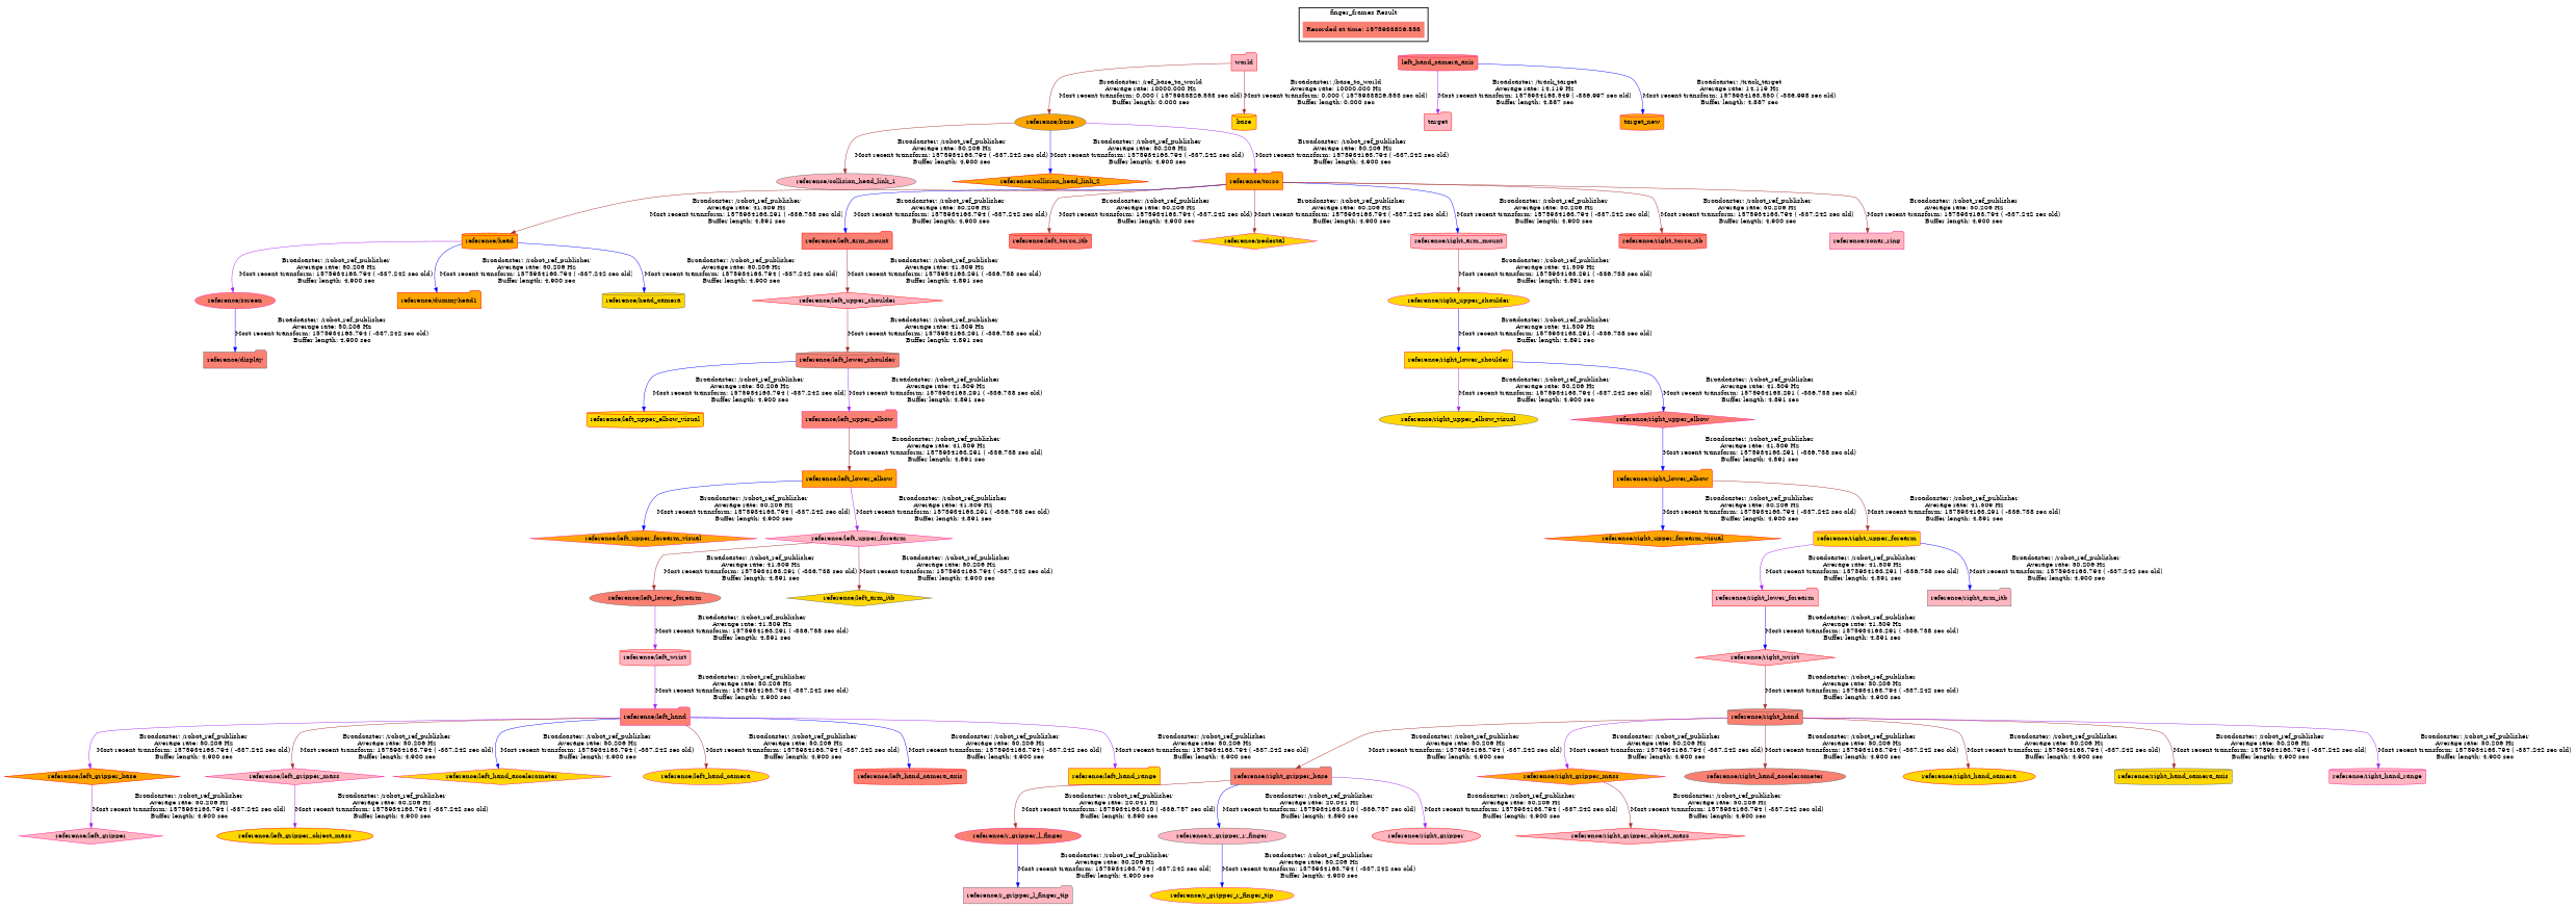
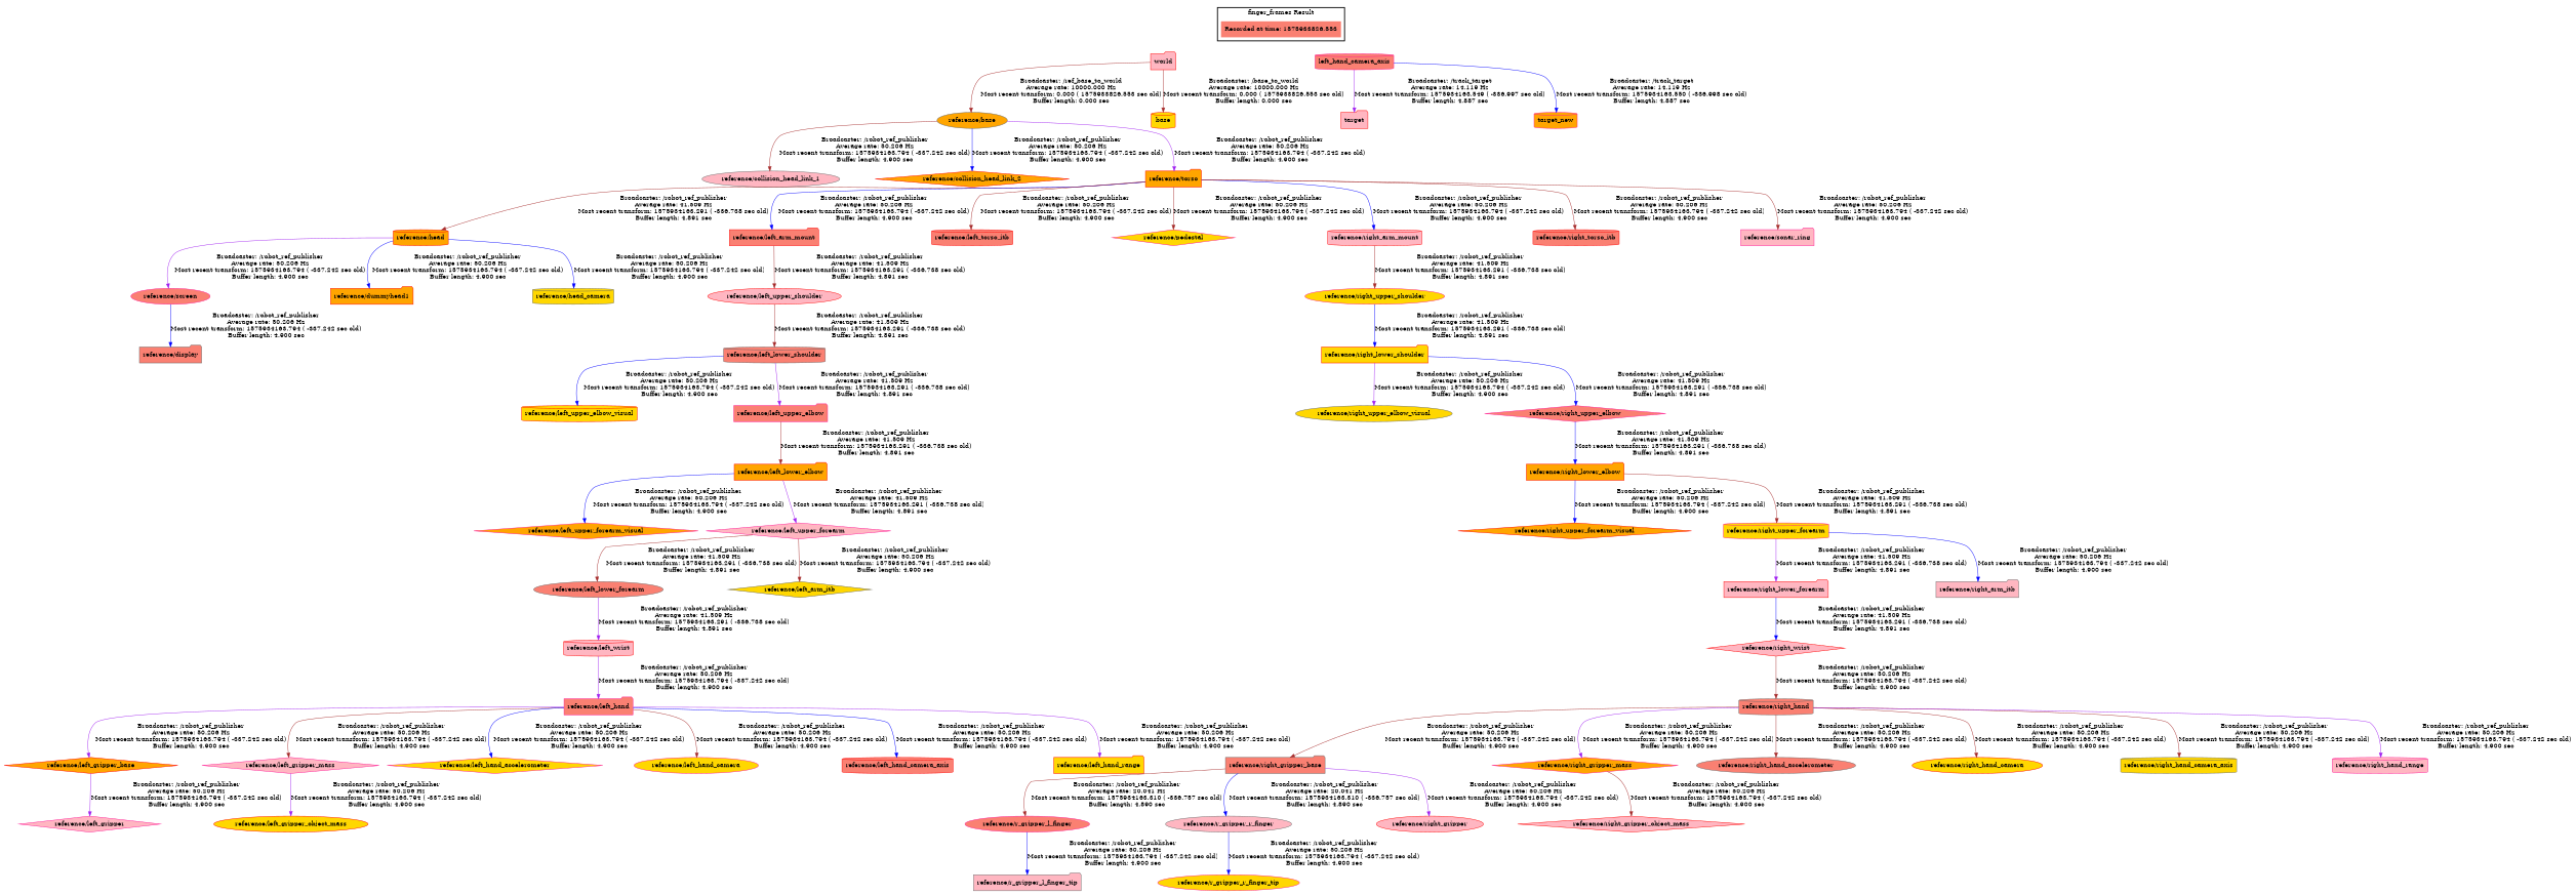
  digraph {
    node [color=red fillcolor=lightpink shape=folder style=filled]
    edge [color=brown]
    "Recorded at time: 1575933826.553" [color=deeppink fillcolor=salmon shape=plaintext]
    world
    left_hand_camera_axis [color=deeppink fillcolor=salmon shape=cylinder]
    "reference/base" [color=gray40 fillcolor=orange shape=ellipse]
    base [fillcolor=gold shape=cylinder]
    "reference/collision_head_link_1" [color=gray40 shape=ellipse]
    "reference/collision_head_link_2" [fillcolor=orange shape=diamond]
    "reference/torso" [fillcolor=orange]
    "reference/head" [fillcolor=orange shape=cylinder]
    "reference/left_arm_mount" [fillcolor=salmon]
    "reference/left_torso_itb" [fillcolor=salmon shape=cylinder]
    "reference/pedestal" [color=deeppink fillcolor=gold shape=diamond]
    "reference/right_arm_mount" [shape=cylinder]
    "reference/right_torso_itb" [fillcolor=salmon shape=cylinder]
    "reference/sonar_ring" [color=deeppink]
    "reference/screen" [color=deeppink fillcolor=salmon shape=ellipse]
    "reference/display" [color=gray40 fillcolor=salmon]
    "reference/dummyhead1" [fillcolor=orange]
    "reference/head_camera" [color=gray40 fillcolor=gold shape=cylinder]
-   "reference/left_upper_shoulder" [shape=diamond]
+   "reference/left_upper_shoulder" [shape=ellipse]
    "reference/right_upper_shoulder" [color=deeppink fillcolor=gold shape=ellipse]
    "reference/left_lower_shoulder" [color=gray40 fillcolor=salmon shape=cylinder]
    "reference/left_upper_elbow_visual" [fillcolor=gold shape=cylinder]
    "reference/left_upper_elbow" [color=deeppink fillcolor=salmon]
    "reference/left_lower_elbow" [fillcolor=orange]
    "reference/left_gripper_base" [fillcolor=orange shape=diamond]
    "reference/left_gripper" [color=deeppink shape=diamond]
    "reference/left_hand" [color=deeppink fillcolor=salmon]
    "reference/left_gripper_mass" [color=deeppink shape=diamond]
    "reference/left_hand_accelerometer" [color=deeppink fillcolor=gold shape=diamond]
    "reference/left_hand_camera" [color=deeppink fillcolor=gold shape=ellipse]
    "reference/left_hand_camera_axis" [fillcolor=salmon shape=cylinder]
    "reference/left_hand_range" [fillcolor=gold]
    "reference/left_gripper_object_mass" [fillcolor=gold shape=ellipse]
    "reference/left_wrist" [shape=cylinder]
    "reference/left_lower_forearm" [color=gray40 fillcolor=salmon shape=ellipse]
    "reference/left_upper_forearm_visual" [color=deeppink fillcolor=orange shape=diamond]
    "reference/left_upper_forearm" [color=deeppink shape=diamond]
    "reference/left_arm_itb" [color=gray40 fillcolor=gold shape=diamond]
    "reference/r_gripper_l_finger" [color=deeppink fillcolor=salmon shape=ellipse]
    "reference/r_gripper_l_finger_tip" [color=gray40]
    "reference/right_gripper_base" [color=gray40 fillcolor=salmon]
    "reference/r_gripper_r_finger" [color=gray40 shape=ellipse]
    "reference/right_gripper" [shape=ellipse]
    "reference/r_gripper_r_finger_tip" [color=deeppink fillcolor=gold shape=ellipse]
    "reference/right_lower_shoulder" [fillcolor=gold]
    "reference/right_upper_elbow_visual" [color=gray40 fillcolor=gold shape=ellipse]
    "reference/right_upper_elbow" [color=deeppink fillcolor=salmon shape=diamond]
    "reference/right_lower_elbow" [fillcolor=orange]
    "reference/right_hand" [color=gray40 fillcolor=salmon shape=cylinder]
    "reference/right_gripper_mass" [color=deeppink fillcolor=orange shape=diamond]
    "reference/right_hand_accelerometer" [color=gray40 fillcolor=salmon shape=ellipse]
    "reference/right_hand_camera" [fillcolor=gold shape=ellipse]
    "reference/right_hand_camera_axis" [color=gray40 fillcolor=gold shape=cylinder]
    "reference/right_hand_range" [color=deeppink shape=cylinder]
    "reference/right_gripper_object_mass" [shape=diamond]
    "reference/right_wrist" [shape=diamond]
    "reference/right_lower_forearm"
    "reference/right_upper_forearm_visual" [fillcolor=orange shape=diamond]
    "reference/right_upper_forearm" [color=deeppink fillcolor=gold shape=cylinder]
    "reference/right_arm_itb" [color=gray40]
    target
    target_new [color=deeppink fillcolor=orange shape=cylinder]
    subgraph cluster_1 {
      color=black
      label="finger_frames Result"
      style=bold
      "Recorded at time: 1575933826.553"
    }
    "Recorded at time: 1575933826.553" -> world [style=invis color=""]
    "Recorded at time: 1575933826.553" -> left_hand_camera_axis [style=invis color=""]
    world -> "reference/base" [label="Broadcaster: /ref_base_to_world\nAverage rate: 10000.000 Hz\nMost recent transform: 0.000 ( 1575933826.553 sec old)\nBuffer length: 0.000 sec\n"]
    world -> base [label="Broadcaster: /base_to_world\nAverage rate: 10000.000 Hz\nMost recent transform: 0.000 ( 1575933826.553 sec old)\nBuffer length: 0.000 sec\n"]
    left_hand_camera_axis -> target [color=purple label="Broadcaster: /track_target\nAverage rate: 14.119 Hz\nMost recent transform: 1575934163.549 ( -336.997 sec old)\nBuffer length: 4.887 sec\n"]
    left_hand_camera_axis -> target_new [color=blue label="Broadcaster: /track_target\nAverage rate: 14.119 Hz\nMost recent transform: 1575934163.550 ( -336.998 sec old)\nBuffer length: 4.887 sec\n"]
    "reference/base" -> "reference/collision_head_link_1" [label="Broadcaster: /robot_ref_publisher\nAverage rate: 50.206 Hz\nMost recent transform: 1575934163.794 ( -337.242 sec old)\nBuffer length: 4.900 sec\n"]
    "reference/base" -> "reference/collision_head_link_2" [color=blue label="Broadcaster: /robot_ref_publisher\nAverage rate: 50.206 Hz\nMost recent transform: 1575934163.794 ( -337.242 sec old)\nBuffer length: 4.900 sec\n"]
    "reference/base" -> "reference/torso" [color=purple label="Broadcaster: /robot_ref_publisher\nAverage rate: 50.206 Hz\nMost recent transform: 1575934163.794 ( -337.242 sec old)\nBuffer length: 4.900 sec\n"]
    "reference/torso" -> "reference/head" [label="Broadcaster: /robot_ref_publisher\nAverage rate: 41.509 Hz\nMost recent transform: 1575934163.291 ( -336.738 sec old)\nBuffer length: 4.891 sec\n"]
    "reference/torso" -> "reference/left_arm_mount" [color=blue label="Broadcaster: /robot_ref_publisher\nAverage rate: 50.206 Hz\nMost recent transform: 1575934163.794 ( -337.242 sec old)\nBuffer length: 4.900 sec\n"]
    "reference/torso" -> "reference/left_torso_itb" [label="Broadcaster: /robot_ref_publisher\nAverage rate: 50.206 Hz\nMost recent transform: 1575934163.794 ( -337.242 sec old)\nBuffer length: 4.900 sec\n"]
    "reference/torso" -> "reference/pedestal" [label="Broadcaster: /robot_ref_publisher\nAverage rate: 50.206 Hz\nMost recent transform: 1575934163.794 ( -337.242 sec old)\nBuffer length: 4.900 sec\n"]
    "reference/torso" -> "reference/right_arm_mount" [color=blue label="Broadcaster: /robot_ref_publisher\nAverage rate: 50.206 Hz\nMost recent transform: 1575934163.794 ( -337.242 sec old)\nBuffer length: 4.900 sec\n"]
    "reference/torso" -> "reference/right_torso_itb" [label="Broadcaster: /robot_ref_publisher\nAverage rate: 50.206 Hz\nMost recent transform: 1575934163.794 ( -337.242 sec old)\nBuffer length: 4.900 sec\n"]
    "reference/torso" -> "reference/sonar_ring" [label="Broadcaster: /robot_ref_publisher\nAverage rate: 50.206 Hz\nMost recent transform: 1575934163.794 ( -337.242 sec old)\nBuffer length: 4.900 sec\n"]
    "reference/head" -> "reference/screen" [color=purple label="Broadcaster: /robot_ref_publisher\nAverage rate: 50.206 Hz\nMost recent transform: 1575934163.794 ( -337.242 sec old)\nBuffer length: 4.900 sec\n"]
    "reference/head" -> "reference/dummyhead1" [color=blue label="Broadcaster: /robot_ref_publisher\nAverage rate: 50.206 Hz\nMost recent transform: 1575934163.794 ( -337.242 sec old)\nBuffer length: 4.900 sec\n"]
    "reference/head" -> "reference/head_camera" [color=blue label="Broadcaster: /robot_ref_publisher\nAverage rate: 50.206 Hz\nMost recent transform: 1575934163.794 ( -337.242 sec old)\nBuffer length: 4.900 sec\n"]
    "reference/left_arm_mount" -> "reference/left_upper_shoulder" [label="Broadcaster: /robot_ref_publisher\nAverage rate: 41.509 Hz\nMost recent transform: 1575934163.291 ( -336.738 sec old)\nBuffer length: 4.891 sec\n"]
    "reference/right_arm_mount" -> "reference/right_upper_shoulder" [label="Broadcaster: /robot_ref_publisher\nAverage rate: 41.509 Hz\nMost recent transform: 1575934163.291 ( -336.738 sec old)\nBuffer length: 4.891 sec\n"]
    "reference/screen" -> "reference/display" [color=blue label="Broadcaster: /robot_ref_publisher\nAverage rate: 50.206 Hz\nMost recent transform: 1575934163.794 ( -337.242 sec old)\nBuffer length: 4.900 sec\n"]
    "reference/left_upper_shoulder" -> "reference/left_lower_shoulder" [label="Broadcaster: /robot_ref_publisher\nAverage rate: 41.509 Hz\nMost recent transform: 1575934163.291 ( -336.738 sec old)\nBuffer length: 4.891 sec\n"]
    "reference/right_upper_shoulder" -> "reference/right_lower_shoulder" [color=blue label="Broadcaster: /robot_ref_publisher\nAverage rate: 41.509 Hz\nMost recent transform: 1575934163.291 ( -336.738 sec old)\nBuffer length: 4.891 sec\n"]
    "reference/left_lower_shoulder" -> "reference/left_upper_elbow_visual" [color=blue label="Broadcaster: /robot_ref_publisher\nAverage rate: 50.206 Hz\nMost recent transform: 1575934163.794 ( -337.242 sec old)\nBuffer length: 4.900 sec\n"]
    "reference/left_lower_shoulder" -> "reference/left_upper_elbow" [color=purple label="Broadcaster: /robot_ref_publisher\nAverage rate: 41.509 Hz\nMost recent transform: 1575934163.291 ( -336.738 sec old)\nBuffer length: 4.891 sec\n"]
    "reference/left_upper_elbow" -> "reference/left_lower_elbow" [label="Broadcaster: /robot_ref_publisher\nAverage rate: 41.509 Hz\nMost recent transform: 1575934163.291 ( -336.738 sec old)\nBuffer length: 4.891 sec\n"]
    "reference/left_lower_elbow" -> "reference/left_upper_forearm_visual" [color=blue label="Broadcaster: /robot_ref_publisher\nAverage rate: 50.206 Hz\nMost recent transform: 1575934163.794 ( -337.242 sec old)\nBuffer length: 4.900 sec\n"]
    "reference/left_lower_elbow" -> "reference/left_upper_forearm" [color=purple label="Broadcaster: /robot_ref_publisher\nAverage rate: 41.509 Hz\nMost recent transform: 1575934163.291 ( -336.738 sec old)\nBuffer length: 4.891 sec\n"]
    "reference/left_gripper_base" -> "reference/left_gripper" [color=purple label="Broadcaster: /robot_ref_publisher\nAverage rate: 50.206 Hz\nMost recent transform: 1575934163.794 ( -337.242 sec old)\nBuffer length: 4.900 sec\n"]
    "reference/left_hand" -> "reference/left_gripper_base" [color=purple label="Broadcaster: /robot_ref_publisher\nAverage rate: 50.206 Hz\nMost recent transform: 1575934163.794 ( -337.242 sec old)\nBuffer length: 4.900 sec\n"]
    "reference/left_hand" -> "reference/left_gripper_mass" [label="Broadcaster: /robot_ref_publisher\nAverage rate: 50.206 Hz\nMost recent transform: 1575934163.794 ( -337.242 sec old)\nBuffer length: 4.900 sec\n"]
    "reference/left_hand" -> "reference/left_hand_accelerometer" [color=blue label="Broadcaster: /robot_ref_publisher\nAverage rate: 50.206 Hz\nMost recent transform: 1575934163.794 ( -337.242 sec old)\nBuffer length: 4.900 sec\n"]
    "reference/left_hand" -> "reference/left_hand_camera" [label="Broadcaster: /robot_ref_publisher\nAverage rate: 50.206 Hz\nMost recent transform: 1575934163.794 ( -337.242 sec old)\nBuffer length: 4.900 sec\n"]
    "reference/left_hand" -> "reference/left_hand_camera_axis" [color=blue label="Broadcaster: /robot_ref_publisher\nAverage rate: 50.206 Hz\nMost recent transform: 1575934163.794 ( -337.242 sec old)\nBuffer length: 4.900 sec\n"]
    "reference/left_hand" -> "reference/left_hand_range" [color=purple label="Broadcaster: /robot_ref_publisher\nAverage rate: 50.206 Hz\nMost recent transform: 1575934163.794 ( -337.242 sec old)\nBuffer length: 4.900 sec\n"]
    "reference/left_gripper_mass" -> "reference/left_gripper_object_mass" [color=purple label="Broadcaster: /robot_ref_publisher\nAverage rate: 50.206 Hz\nMost recent transform: 1575934163.794 ( -337.242 sec old)\nBuffer length: 4.900 sec\n"]
    "reference/left_wrist" -> "reference/left_hand" [color=purple label="Broadcaster: /robot_ref_publisher\nAverage rate: 50.206 Hz\nMost recent transform: 1575934163.794 ( -337.242 sec old)\nBuffer length: 4.900 sec\n"]
    "reference/left_lower_forearm" -> "reference/left_wrist" [color=purple label="Broadcaster: /robot_ref_publisher\nAverage rate: 41.509 Hz\nMost recent transform: 1575934163.291 ( -336.738 sec old)\nBuffer length: 4.891 sec\n"]
    "reference/left_upper_forearm" -> "reference/left_lower_forearm" [label="Broadcaster: /robot_ref_publisher\nAverage rate: 41.509 Hz\nMost recent transform: 1575934163.291 ( -336.738 sec old)\nBuffer length: 4.891 sec\n"]
    "reference/left_upper_forearm" -> "reference/left_arm_itb" [label="Broadcaster: /robot_ref_publisher\nAverage rate: 50.206 Hz\nMost recent transform: 1575934163.794 ( -337.242 sec old)\nBuffer length: 4.900 sec\n"]
    "reference/r_gripper_l_finger" -> "reference/r_gripper_l_finger_tip" [color=blue label="Broadcaster: /robot_ref_publisher\nAverage rate: 50.206 Hz\nMost recent transform: 1575934163.794 ( -337.242 sec old)\nBuffer length: 4.900 sec\n"]
    "reference/right_gripper_base" -> "reference/r_gripper_l_finger" [label="Broadcaster: /robot_ref_publisher\nAverage rate: 20.041 Hz\nMost recent transform: 1575934163.310 ( -336.757 sec old)\nBuffer length: 4.890 sec\n"]
    "reference/right_gripper_base" -> "reference/r_gripper_r_finger" [color=blue label="Broadcaster: /robot_ref_publisher\nAverage rate: 20.041 Hz\nMost recent transform: 1575934163.310 ( -336.757 sec old)\nBuffer length: 4.890 sec\n"]
    "reference/right_gripper_base" -> "reference/right_gripper" [color=purple label="Broadcaster: /robot_ref_publisher\nAverage rate: 50.206 Hz\nMost recent transform: 1575934163.794 ( -337.242 sec old)\nBuffer length: 4.900 sec\n"]
    "reference/r_gripper_r_finger" -> "reference/r_gripper_r_finger_tip" [color=blue label="Broadcaster: /robot_ref_publisher\nAverage rate: 50.206 Hz\nMost recent transform: 1575934163.794 ( -337.242 sec old)\nBuffer length: 4.900 sec\n"]
    "reference/right_lower_shoulder" -> "reference/right_upper_elbow_visual" [color=purple label="Broadcaster: /robot_ref_publisher\nAverage rate: 50.206 Hz\nMost recent transform: 1575934163.794 ( -337.242 sec old)\nBuffer length: 4.900 sec\n"]
    "reference/right_lower_shoulder" -> "reference/right_upper_elbow" [color=blue label="Broadcaster: /robot_ref_publisher\nAverage rate: 41.509 Hz\nMost recent transform: 1575934163.291 ( -336.738 sec old)\nBuffer length: 4.891 sec\n"]
    "reference/right_upper_elbow" -> "reference/right_lower_elbow" [color=blue label="Broadcaster: /robot_ref_publisher\nAverage rate: 41.509 Hz\nMost recent transform: 1575934163.291 ( -336.738 sec old)\nBuffer length: 4.891 sec\n"]
    "reference/right_lower_elbow" -> "reference/right_upper_forearm_visual" [color=blue label="Broadcaster: /robot_ref_publisher\nAverage rate: 50.206 Hz\nMost recent transform: 1575934163.794 ( -337.242 sec old)\nBuffer length: 4.900 sec\n"]
    "reference/right_lower_elbow" -> "reference/right_upper_forearm" [label="Broadcaster: /robot_ref_publisher\nAverage rate: 41.509 Hz\nMost recent transform: 1575934163.291 ( -336.738 sec old)\nBuffer length: 4.891 sec\n"]
    "reference/right_hand" -> "reference/right_gripper_base" [label="Broadcaster: /robot_ref_publisher\nAverage rate: 50.206 Hz\nMost recent transform: 1575934163.794 ( -337.242 sec old)\nBuffer length: 4.900 sec\n"]
    "reference/right_hand" -> "reference/right_gripper_mass" [color=purple label="Broadcaster: /robot_ref_publisher\nAverage rate: 50.206 Hz\nMost recent transform: 1575934163.794 ( -337.242 sec old)\nBuffer length: 4.900 sec\n"]
    "reference/right_hand" -> "reference/right_hand_accelerometer" [label="Broadcaster: /robot_ref_publisher\nAverage rate: 50.206 Hz\nMost recent transform: 1575934163.794 ( -337.242 sec old)\nBuffer length: 4.900 sec\n"]
    "reference/right_hand" -> "reference/right_hand_camera" [label="Broadcaster: /robot_ref_publisher\nAverage rate: 50.206 Hz\nMost recent transform: 1575934163.794 ( -337.242 sec old)\nBuffer length: 4.900 sec\n"]
    "reference/right_hand" -> "reference/right_hand_camera_axis" [label="Broadcaster: /robot_ref_publisher\nAverage rate: 50.206 Hz\nMost recent transform: 1575934163.794 ( -337.242 sec old)\nBuffer length: 4.900 sec\n"]
    "reference/right_hand" -> "reference/right_hand_range" [color=purple label="Broadcaster: /robot_ref_publisher\nAverage rate: 50.206 Hz\nMost recent transform: 1575934163.794 ( -337.242 sec old)\nBuffer length: 4.900 sec\n"]
    "reference/right_gripper_mass" -> "reference/right_gripper_object_mass" [label="Broadcaster: /robot_ref_publisher\nAverage rate: 50.206 Hz\nMost recent transform: 1575934163.794 ( -337.242 sec old)\nBuffer length: 4.900 sec\n"]
    "reference/right_wrist" -> "reference/right_hand" [label="Broadcaster: /robot_ref_publisher\nAverage rate: 50.206 Hz\nMost recent transform: 1575934163.794 ( -337.242 sec old)\nBuffer length: 4.900 sec\n"]
    "reference/right_lower_forearm" -> "reference/right_wrist" [color=blue label="Broadcaster: /robot_ref_publisher\nAverage rate: 41.509 Hz\nMost recent transform: 1575934163.291 ( -336.738 sec old)\nBuffer length: 4.891 sec\n"]
    "reference/right_upper_forearm" -> "reference/right_lower_forearm" [color=purple label="Broadcaster: /robot_ref_publisher\nAverage rate: 41.509 Hz\nMost recent transform: 1575934163.291 ( -336.738 sec old)\nBuffer length: 4.891 sec\n"]
    "reference/right_upper_forearm" -> "reference/right_arm_itb" [color=blue label="Broadcaster: /robot_ref_publisher\nAverage rate: 50.206 Hz\nMost recent transform: 1575934163.794 ( -337.242 sec old)\nBuffer length: 4.900 sec\n"]
  }
